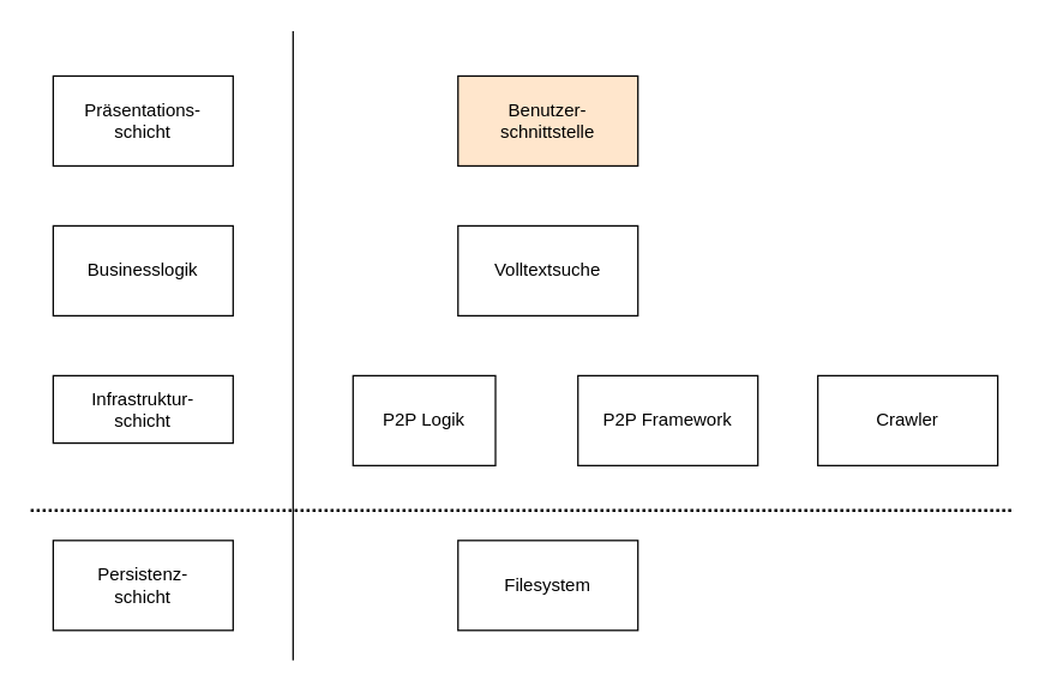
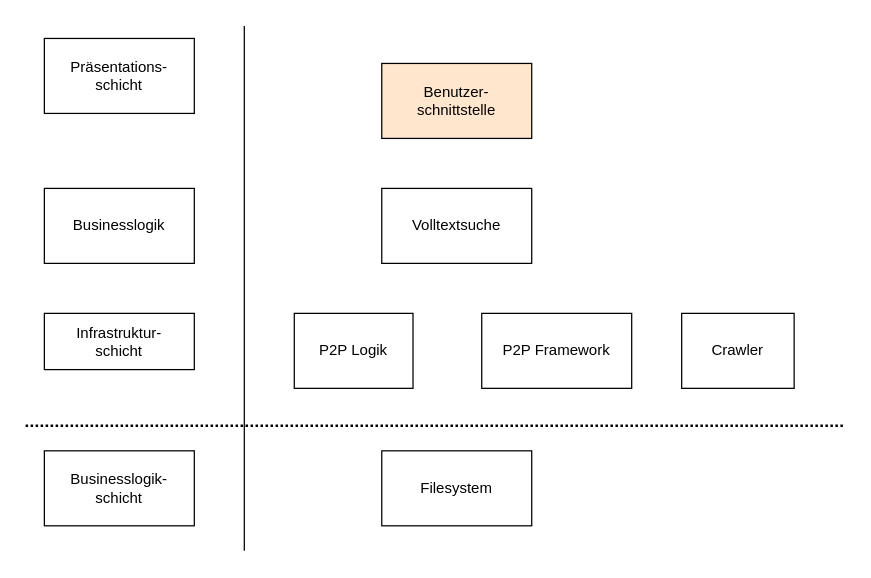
  <mxCell id="0" />
  <mxCell id="1" parent="0" />
  <mxCell id="2" value="Volltextsuche" style="rounded=0;whiteSpace=wrap;html=1;" parent="1" vertex="1"><mxGeometry x="305" y="150" width="120" height="60" as="geometry" /></mxCell>
  <mxCell id="3" value="P2P Framework" style="rounded=0;whiteSpace=wrap;html=1;" parent="1" vertex="1"><mxGeometry x="385" y="250" width="120" height="60" as="geometry" /></mxCell>
  <mxCell id="4" value="P2P Logik" style="rounded=0;whiteSpace=wrap;html=1;" parent="1" vertex="1"><mxGeometry x="235" y="250" width="95" height="60" as="geometry" /></mxCell>
  <mxCell id="5" value="Benutzer-&lt;br&gt;schnittstelle" style="rounded=0;whiteSpace=wrap;html=1;fillColor=#ffe6cc;" parent="1" vertex="1"><mxGeometry x="305" y="50" width="120" height="60" as="geometry" /></mxCell>
- <mxCell id="6" value="Präsentations-&lt;br&gt;schicht" style="rounded=0;whiteSpace=wrap;html=1;" parent="1" vertex="1"><mxGeometry x="35" y="50" width="120" height="60" as="geometry" /></mxCell>
+ <mxCell id="6" value="Präsentations-&lt;br&gt;schicht" style="rounded=0;whiteSpace=wrap;html=1;" parent="1" vertex="1"><mxGeometry x="35" y="30" width="120" height="60" as="geometry" /></mxCell>
  <mxCell id="7" value="Businesslogik" style="rounded=0;whiteSpace=wrap;html=1;" parent="1" vertex="1"><mxGeometry x="35" y="150" width="120" height="60" as="geometry" /></mxCell>
  <mxCell id="8" value="Infrastruktur-&lt;br&gt;schicht" style="rounded=0;whiteSpace=wrap;html=1;" parent="1" vertex="1"><mxGeometry x="35" y="250" width="120" height="45" as="geometry" /></mxCell>
  <mxCell id="9" value="" style="endArrow=none;html=1;" parent="1" edge="1"><mxGeometry width="50" height="50" relative="1" as="geometry"><mxPoint x="195" y="440" as="sourcePoint" /><mxPoint x="195" as="targetPoint" y="20" /></mxGeometry></mxCell>
  <mxCell id="10" value="" style="endArrow=none;dashed=1;html=1;strokeWidth=2;dashPattern=1 1;" parent="1" edge="1"><mxGeometry width="50" height="50" relative="1" as="geometry"><mxPoint x="20" y="340" as="sourcePoint" /><mxPoint x="675" y="340" as="targetPoint" /></mxGeometry></mxCell>
- <mxCell id="11" value="Persistenz-&lt;br&gt;schicht" style="rounded=0;whiteSpace=wrap;html=1;" parent="1" vertex="1"><mxGeometry x="35" y="360" width="120" height="60" as="geometry" /></mxCell>
+ <mxCell id="11" value="Businesslogik-&lt;br&gt;schicht" style="rounded=0;whiteSpace=wrap;html=1;" parent="1" vertex="1"><mxGeometry x="35" y="360" width="120" height="60" as="geometry" /></mxCell>
  <mxCell id="12" value="Filesystem" style="rounded=0;whiteSpace=wrap;html=1;" parent="1" vertex="1"><mxGeometry x="305" y="360" width="120" height="60" as="geometry" /></mxCell>
- <mxCell id="13" value="Crawler" style="rounded=0;whiteSpace=wrap;html=1;" parent="1" vertex="1"><mxGeometry x="545" y="250" width="120" height="60" as="geometry" /></mxCell>
+ <mxCell id="13" value="Crawler" style="rounded=0;whiteSpace=wrap;html=1;" parent="1" vertex="1"><mxGeometry x="545" y="250" width="90" height="60" as="geometry" /></mxCell>
